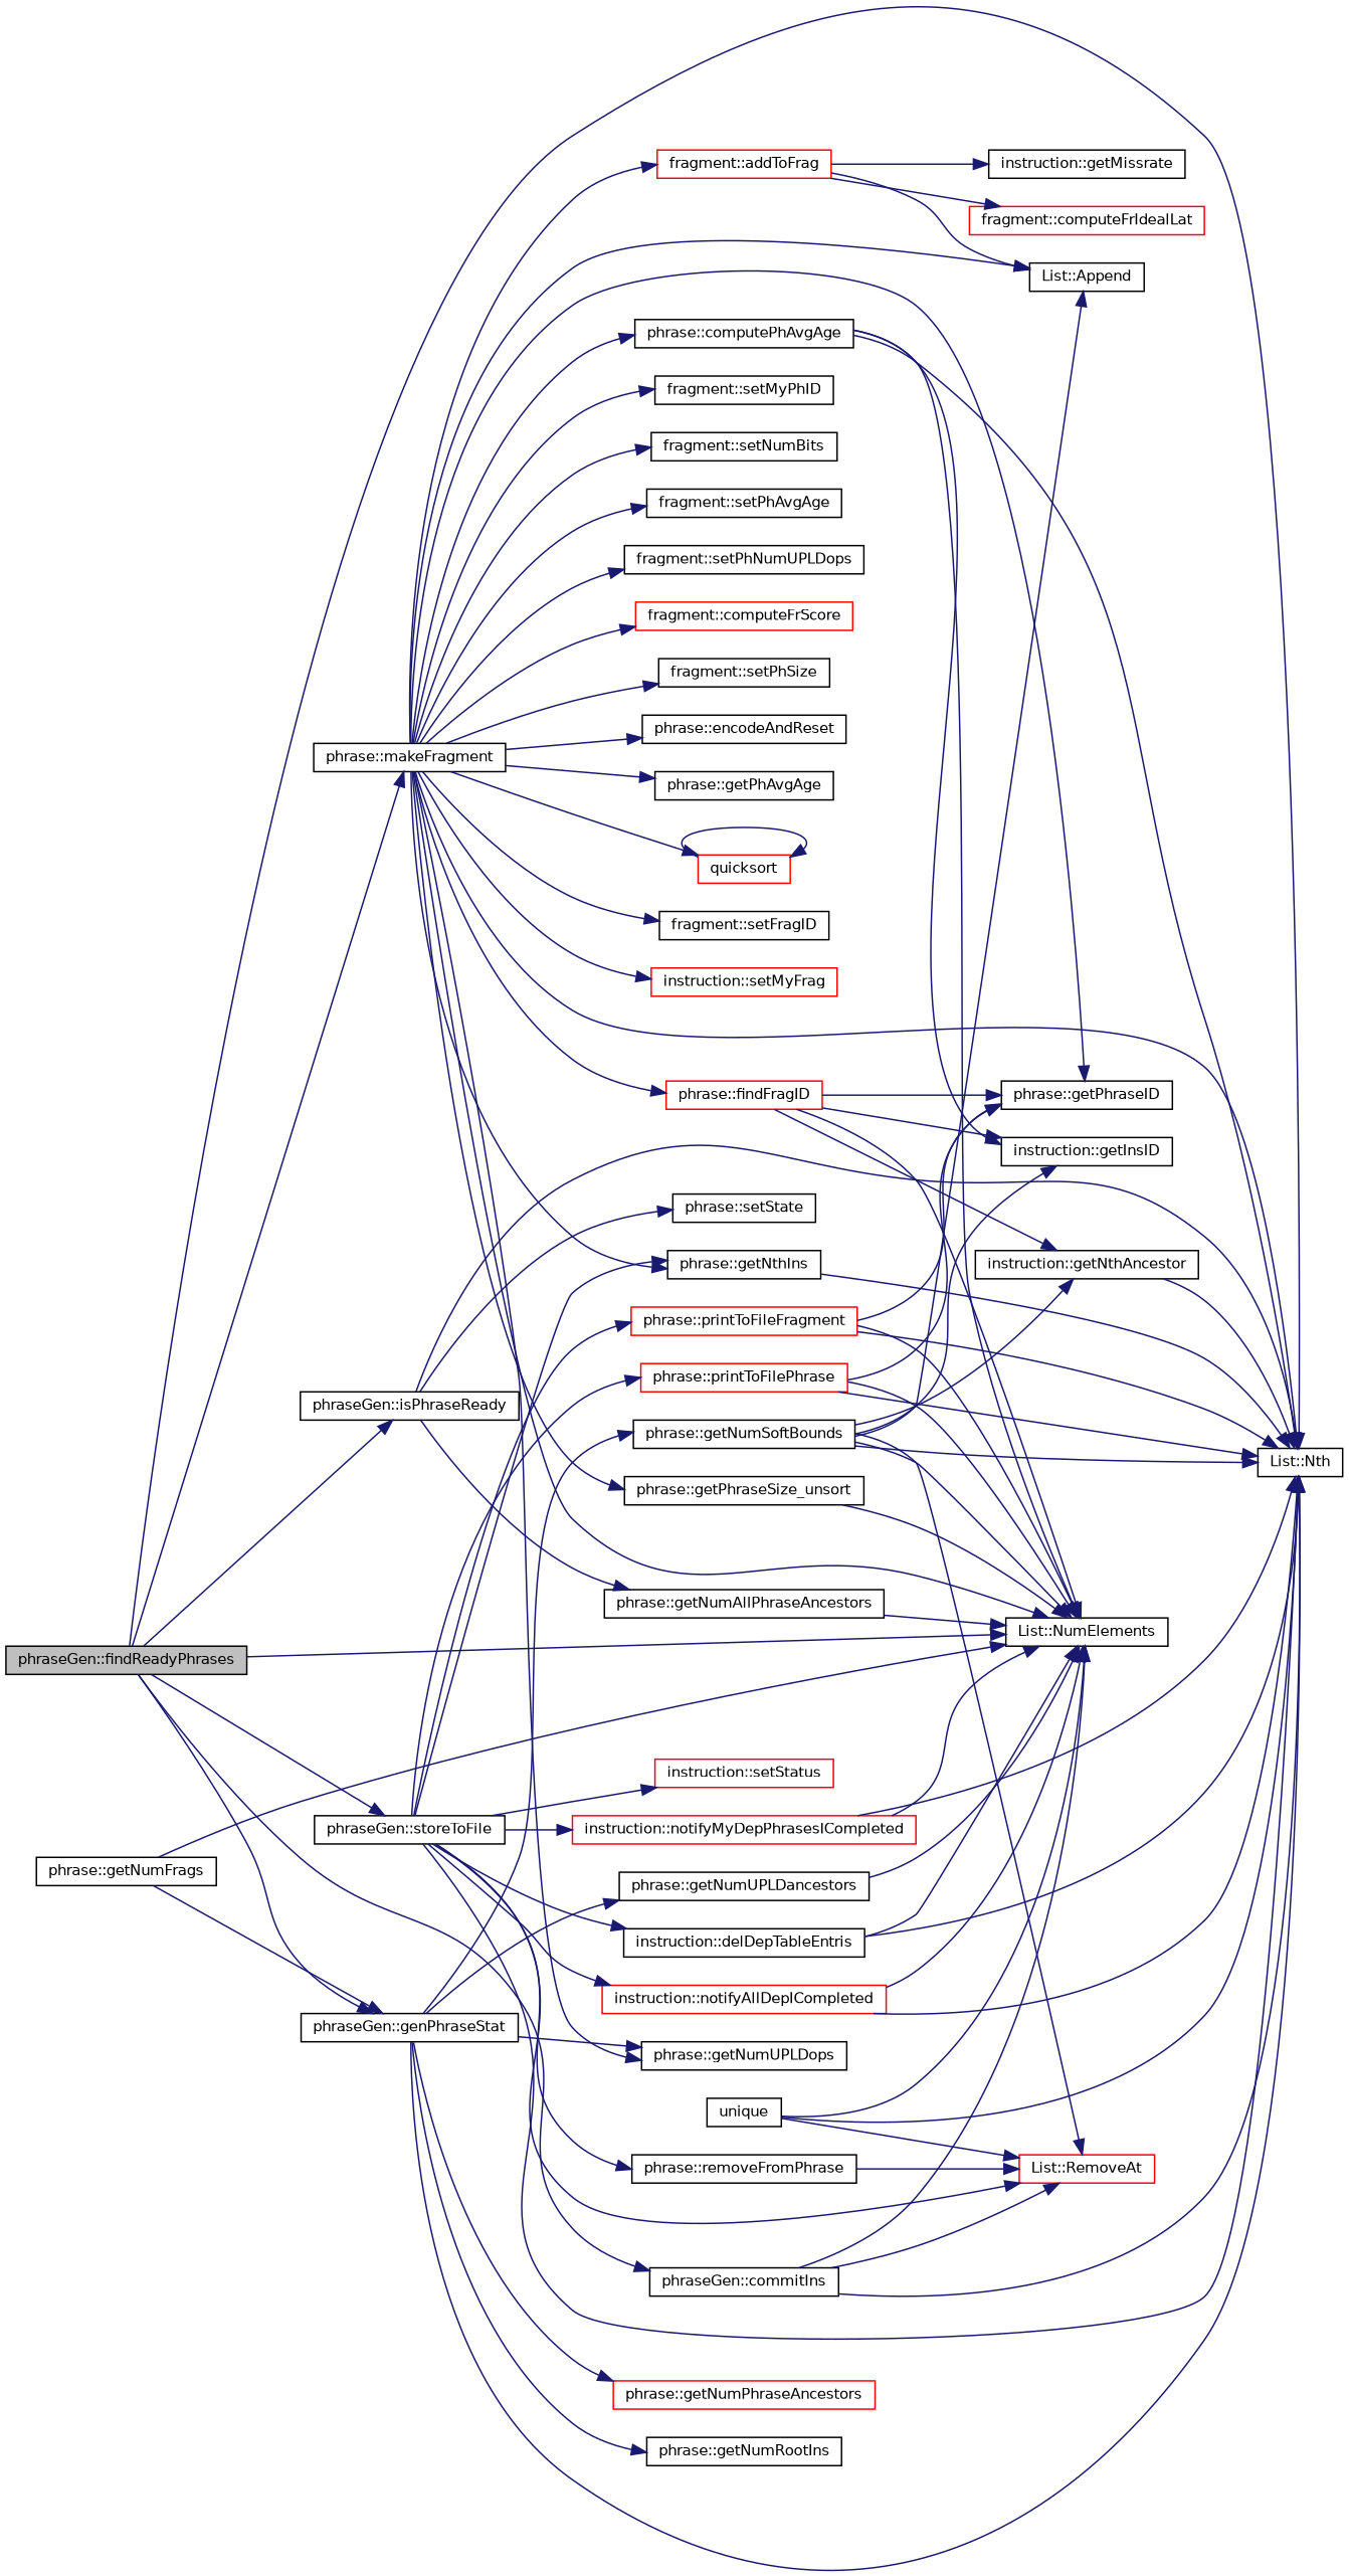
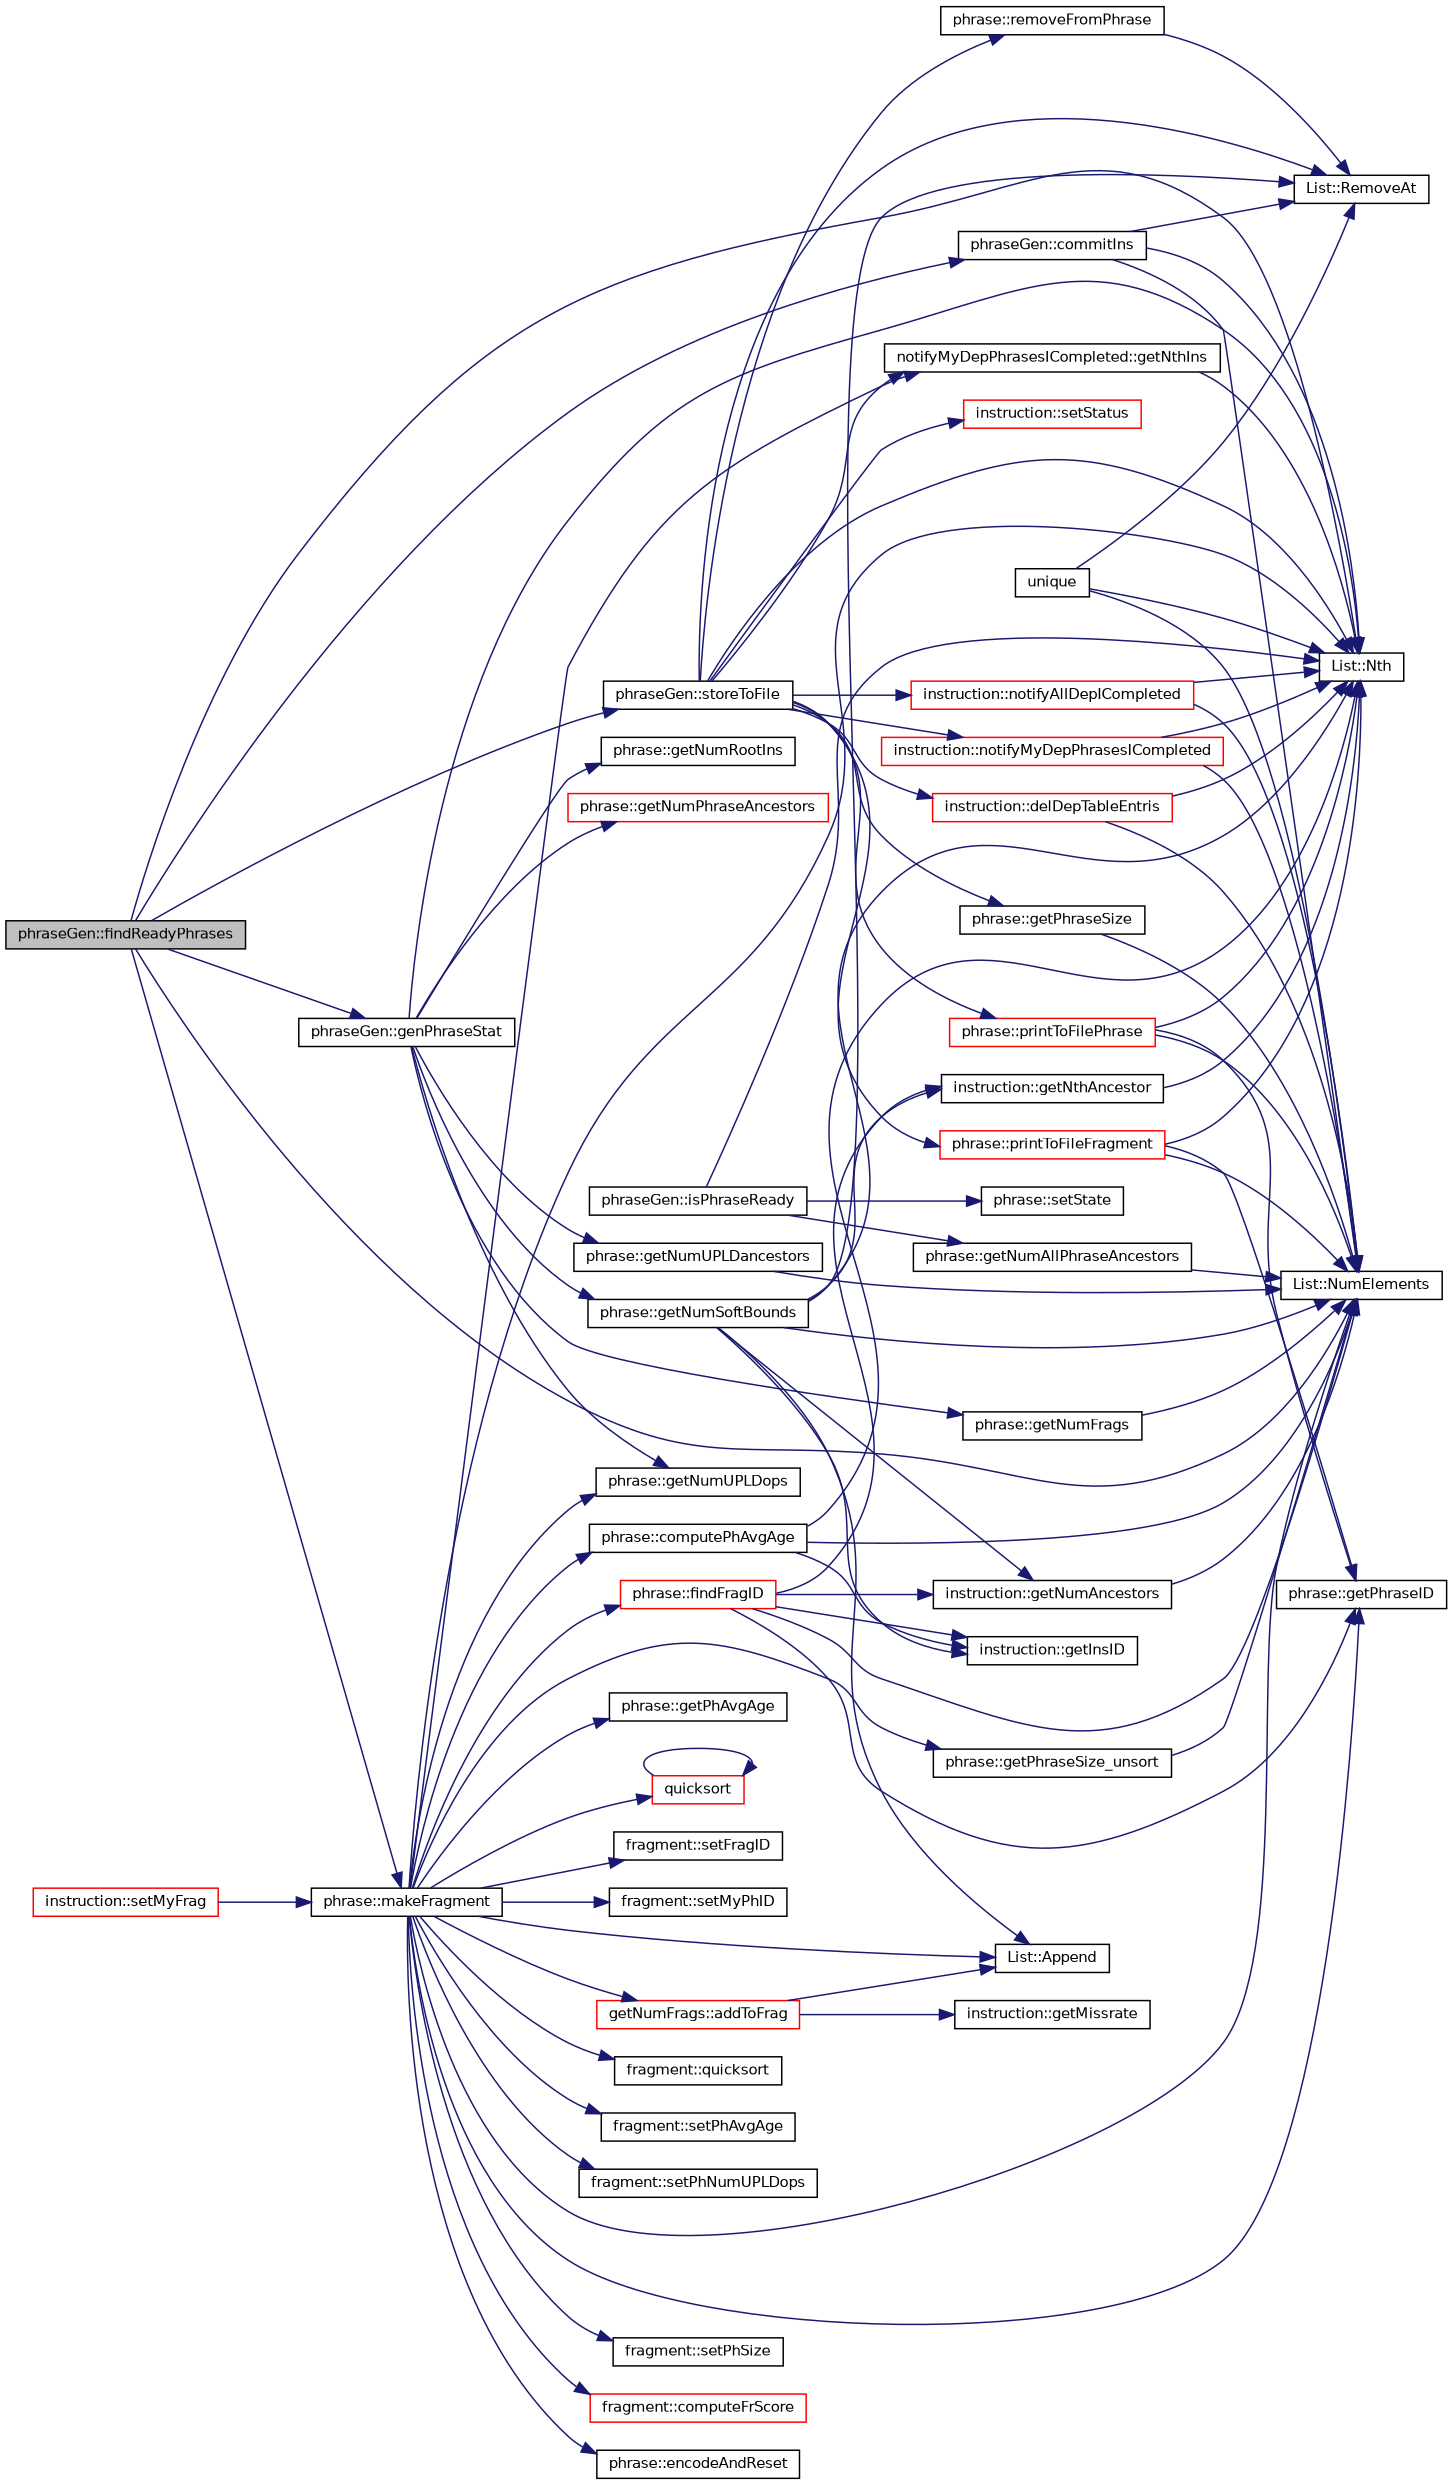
  digraph {
    rankdir=LR
    node [color=black fillcolor=white fontname=Helvetica fontsize=10 shape=record style=filled]
    edge [color=midnightblue fontname=Helvetica fontsize=10 labelfontname=Helvetica labelfontsize=10 style=solid]
    n1 [fillcolor=grey75 fontcolor=black height=0.2 label="phraseGen::findReadyPhrases" width=0.4]
    n2 [height=0.2 label="phraseGen::commitIns" width=0.4]
    n3 [height=0.2 label="List::Nth" width=0.4]
    n4 [height=0.2 label="List::NumElements" width=0.4]
    n5 [height=0.2 label="phraseGen::genPhraseStat" width=0.4]
    n6 [height=0.2 label="phraseGen::isPhraseReady" width=0.4]
    n7 [height=0.2 label="phrase::makeFragment" width=0.4]
    n8 [height=0.2 label="phraseGen::storeToFile" width=0.4]
-   n9 [color=red height=0.2 label="List::RemoveAt" width=0.4]
+   n9 [height=0.2 label="List::RemoveAt" width=0.4]
    n10 [height=0.2 label="phrase::getNumFrags" width=0.4]
    n11 [color=red height=0.2 label="phrase::getNumPhraseAncestors" width=0.4]
    n12 [height=0.2 label="phrase::getNumRootIns" width=0.4]
    n13 [height=0.2 label="phrase::getNumSoftBounds" width=0.4]
    n14 [height=0.2 label="phrase::getNumUPLDancestors" width=0.4]
    n15 [height=0.2 label="phrase::getNumUPLDops" width=0.4]
    n16 [height=0.2 label="phrase::getNumAllPhraseAncestors" width=0.4]
    n17 [height=0.2 label="phrase::setState" width=0.4]
    n18 [height=0.2 label="List::Append" width=0.4]
-   n19 [color=red height=0.2 label="fragment::addToFrag" width=0.4]
+   n19 [color=red height=0.2 label="getNumFrags::addToFrag" width=0.4]
    n20 [color=red height=0.2 label="fragment::computeFrScore" width=0.4]
    n21 [height=0.2 label="phrase::computePhAvgAge" width=0.4]
    n22 [height=0.2 label="phrase::encodeAndReset" width=0.4]
    n23 [color=red height=0.2 label="phrase::findFragID" width=0.4]
    n24 [height=0.2 label="phrase::getPhraseID" width=0.4]
    n25 [height=0.2 label="phrase::getPhAvgAge" width=0.4]
    n26 [height=0.2 label="phrase::getPhraseSize_unsort" width=0.4]
    n27 [color=red height=0.2 label=quicksort width=0.4]
    n28 [height=0.2 label="fragment::setFragID" width=0.4]
    n29 [color=red height=0.2 label="instruction::setMyFrag" width=0.4]
    n30 [height=0.2 label="fragment::setMyPhID" width=0.4]
-   n31 [height=0.2 label="fragment::setNumBits" width=0.4]
+   n31 [height=0.2 label="fragment::quicksort" width=0.4]
    n32 [height=0.2 label="fragment::setPhAvgAge" width=0.4]
    n33 [height=0.2 label="fragment::setPhNumUPLDops" width=0.4]
    n34 [height=0.2 label="fragment::setPhSize" width=0.4]
-   n35 [height=0.2 label="phrase::getNthIns" width=0.4]
-   n36 [height=0.2 label="instruction::delDepTableEntris" width=0.4]
+   n35 [height=0.2 label="notifyMyDepPhrasesICompleted::getNthIns" width=0.4]
+   n36 [color=red height=0.2 label="instruction::delDepTableEntris" width=0.4]
+   n37 [height=0.2 label="phrase::getPhraseSize" width=0.4]
    n38 [color=red height=0.2 label="instruction::notifyAllDepICompleted" width=0.4]
    n39 [color=red height=0.2 label="instruction::notifyMyDepPhrasesICompleted" width=0.4]
    n40 [color=red height=0.2 label="phrase::printToFileFragment" width=0.4]
    n41 [color=red height=0.2 label="phrase::printToFilePhrase" width=0.4]
    n42 [height=0.2 label="phrase::removeFromPhrase" width=0.4]
    n43 [color=red height=0.2 label="instruction::setStatus" width=0.4]
    n44 [height=0.2 label="instruction::getInsID" width=0.4]
    n45 [height=0.2 label="instruction::getNthAncestor" width=0.4]
-   n47 [color=red height=0.2 label="fragment::computeFrIdealLat" width=0.4]
+   n46 [height=0.2 label="instruction::getNumAncestors" width=0.4]
    n48 [height=0.2 label="instruction::getMissrate" width=0.4]
    n49 [height=0.2 label=unique width=0.4]
    n1 -> n2
    n1 -> n3
    n1 -> n4
    n1 -> n5
-   n1 -> n6
    n1 -> n7
    n1 -> n8
    n2 -> n3
    n2 -> n4
    n2 -> n9
    n5 -> n3
-   n10 -> n5
+   n5 -> n10
    n5 -> n11
    n5 -> n12
    n5 -> n13
    n5 -> n14
    n5 -> n15
    n6 -> n3
    n6 -> n16
    n6 -> n17
    n7 -> n3
    n7 -> n4
    n7 -> n15
    n7 -> n18
    n7 -> n19
    n7 -> n20
    n7 -> n21
    n7 -> n22
    n7 -> n23
    n7 -> n24
    n7 -> n25
    n7 -> n26
    n7 -> n27
    n7 -> n28
-   n7 -> n29
+   n29 -> n7
    n7 -> n30
    n7 -> n31
    n7 -> n32
    n7 -> n33
    n7 -> n34
    n7 -> n35
    n8 -> n3
    n8 -> n9
    n8 -> n35
    n8 -> n36
+   n8 -> n37
    n8 -> n38
    n8 -> n39
    n8 -> n40
    n8 -> n41
    n8 -> n42
    n8 -> n43
    n10 -> n4
    n13 -> n3
    n13 -> n4
    n13 -> n9
    n13 -> n18
    n13 -> n44
    n13 -> n45
+   n13 -> n46
    n14 -> n4
    n16 -> n4
    n19 -> n18
-   n19 -> n47
    n19 -> n48
    n21 -> n3
    n21 -> n4
    n21 -> n44
    n23 -> n4
    n23 -> n24
    n23 -> n44
    n23 -> n45
+   n23 -> n46
    n26 -> n4
    n27 -> n27
    n35 -> n3
    n36 -> n3
    n36 -> n4
+   n37 -> n4
    n38 -> n3
    n38 -> n4
    n39 -> n3
    n39 -> n4
    n40 -> n3
    n40 -> n4
    n40 -> n24
    n41 -> n3
    n41 -> n4
    n41 -> n24
    n42 -> n9
    n45 -> n3
+   n46 -> n4
    n49 -> n3
    n49 -> n4
    n49 -> n9
  }
